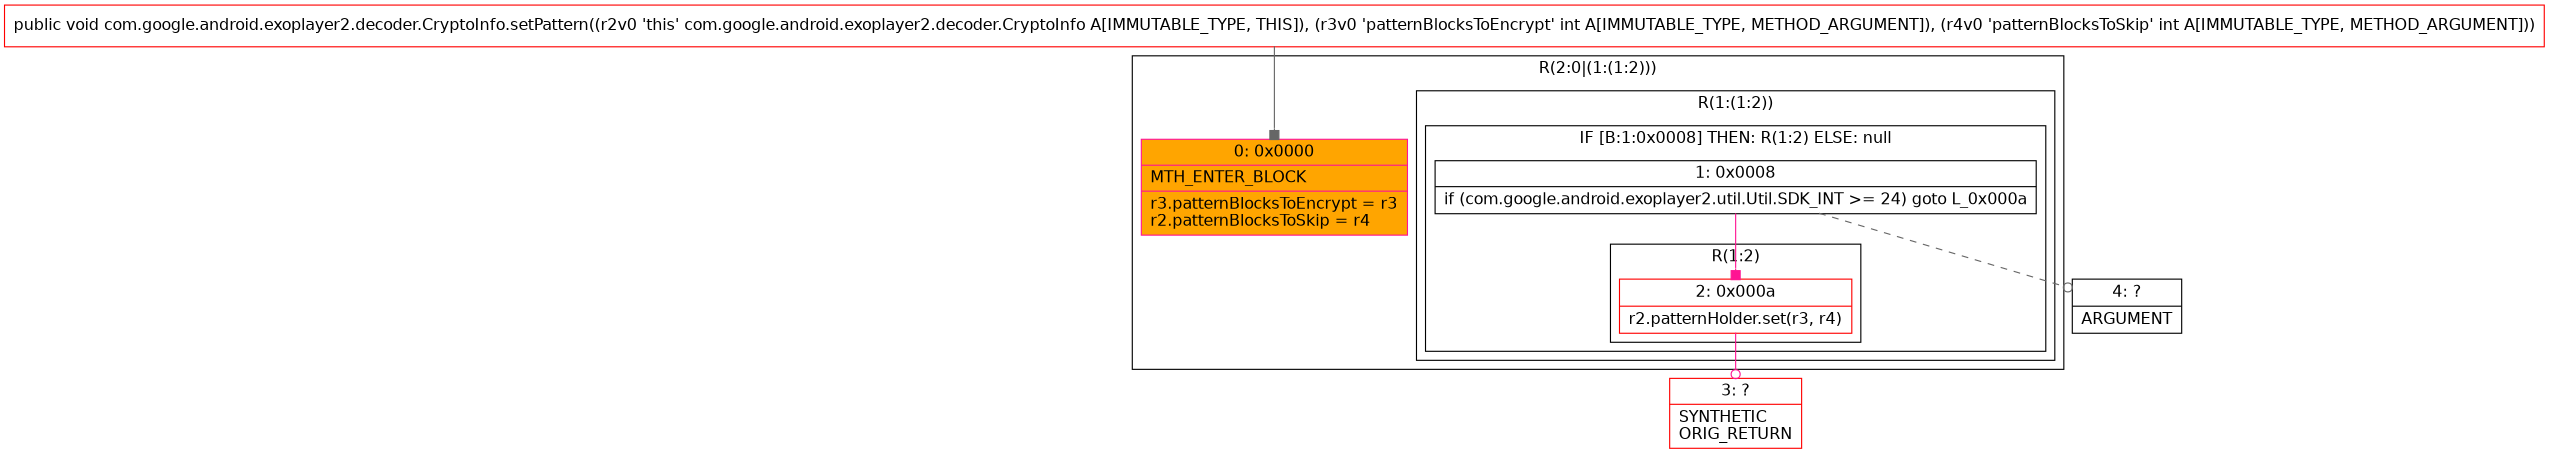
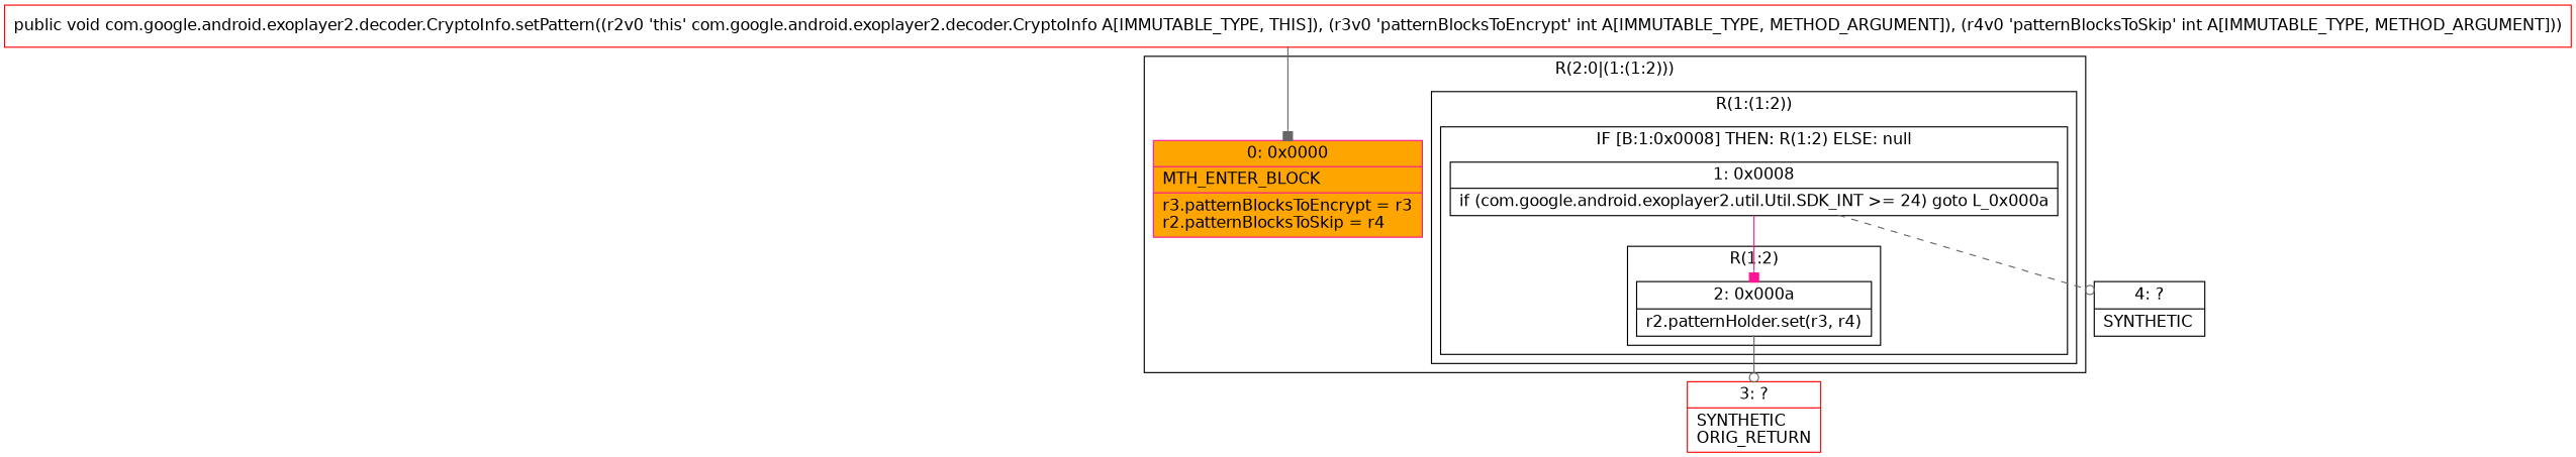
  digraph {
    fontname="DejaVu Sans"
    node [color=black fillcolor=white fontname="DejaVu Sans" shape=record style=filled]
    edge [arrowhead=odot color=deeppink fontname="DejaVu Sans"]
-   n1 [color=red label="{2\:\ 0x000a|r2.patternHolder.set(r3, r4)\l}"]
+   n1 [label="{2\:\ 0x000a|r2.patternHolder.set(r3, r4)\l}"]
    n2 [label="{1\:\ 0x0008|if (com.google.android.exoplayer2.util.Util.SDK_INT \>= 24) goto L_0x000a\l}"]
    n3 [color=deeppink fillcolor=orange label="{0\:\ 0x0000|MTH_ENTER_BLOCK\l|r3.patternBlocksToEncrypt = r3\lr2.patternBlocksToSkip = r4\l}"]
    n4 [color=red label="{3\:\ ?|SYNTHETIC\lORIG_RETURN\l}"]
-   n5 [label="{4\:\ ?|ARGUMENT\l}"]
+   n5 [label="{4\:\ ?|SYNTHETIC\l}"]
    n6 [color=red label="{public void com.google.android.exoplayer2.decoder.CryptoInfo.setPattern((r2v0 'this' com.google.android.exoplayer2.decoder.CryptoInfo A[IMMUTABLE_TYPE, THIS]), (r3v0 'patternBlocksToEncrypt' int A[IMMUTABLE_TYPE, METHOD_ARGUMENT]), (r4v0 'patternBlocksToSkip' int A[IMMUTABLE_TYPE, METHOD_ARGUMENT])) }"]
    subgraph cluster_1 {
      label="R(2:0|(1:(1:2)))"
      n3
      subgraph cluster_2 {
        label="R(1:(1:2))"
        subgraph cluster_3 {
          label="IF [B:1:0x0008] THEN: R(1:2) ELSE: null"
          n2
          subgraph cluster_4 {
            label="R(1:2)"
            n1
          }
        }
      }
    }
-   n1 -> n4
+   n1 -> n4 [color=gray40]
    n2 -> n1 [arrowhead=box]
    n2 -> n5 [color=gray40 style=dashed]
    n6 -> n3 [arrowhead=box color=gray40]
  }
